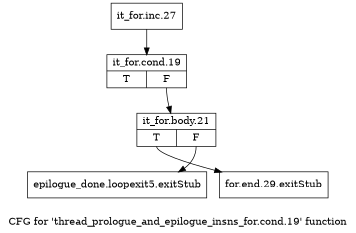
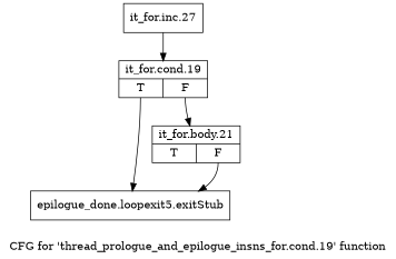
  digraph {
    label="CFG for 'thread_prologue_and_epilogue_insns_for.cond.19' function"
    node [shape=record]
    edge [tailport=s0]
    n1 [label="{it_for.cond.19|{<s0>T|<s1>F}}"]
    n2 [label="{epilogue_done.loopexit5.exitStub}"]
    n3 [label="{it_for.body.21|{<s0>T|<s1>F}}"]
-   n4 [label="{for.end.29.exitStub}"]
    n5 [label="{it_for.inc.27}"]
+   n1 -> n2
    n1 -> n3 [tailport=s1]
    n3 -> n2 [tailport=s1]
-   n3 -> n4
    n5 -> n1 [tailport=""]
  }
